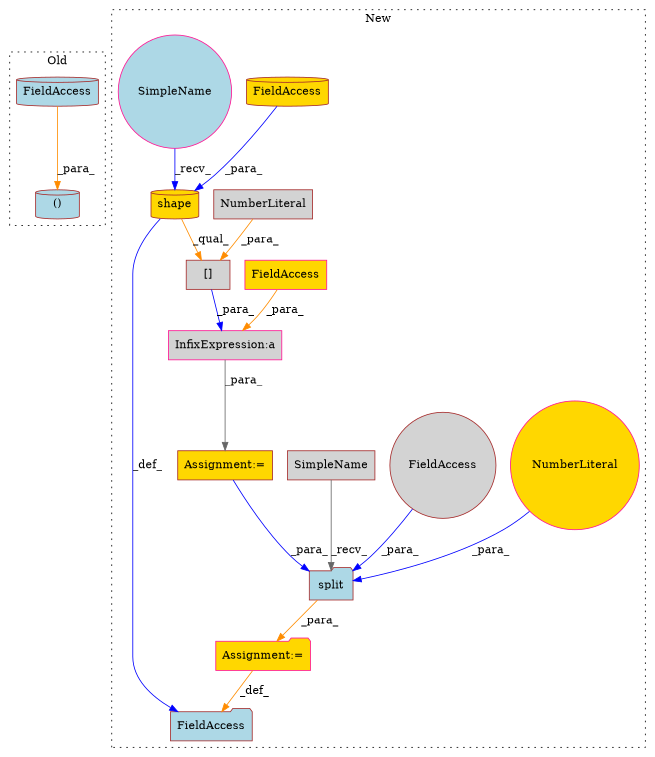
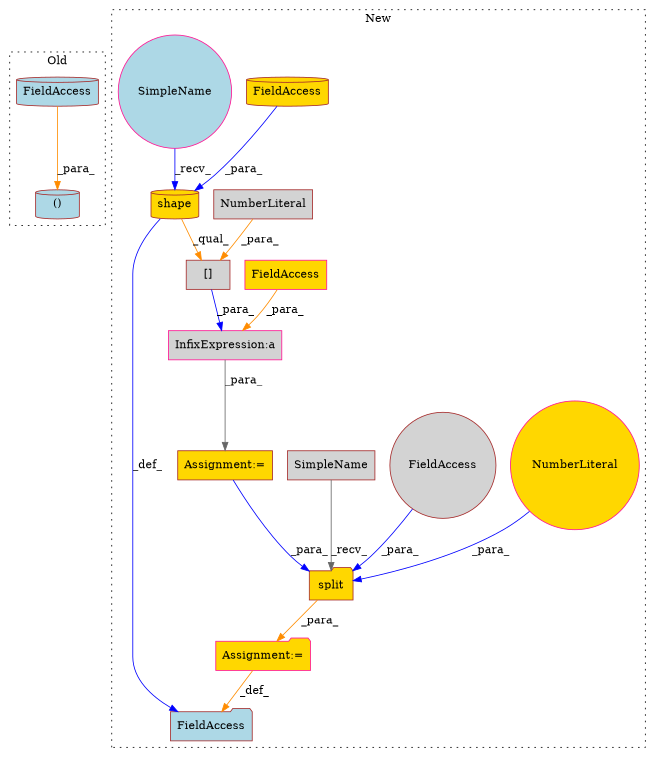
  digraph {
    node [a=22 l=1 shape=box style=filled fillcolor=gold color=brown]
    edge [color=blue]
    n1 [a=106 l=47 label="()" s=16072 shape=cylinder fillcolor=lightblue]
    n2 [l=17 label=FieldAccess s=16102 shape=cylinder fillcolor=lightblue]
    n3 [a=32 l="6,1" label=shape s="20767,20779" shape=cylinder]
    n4 [a=7 label="Assignment:=" s=20759]
    n5 [a=7 label="Assignment:=" s=20829 shape=folder color=deeppink]
    n6 [a=2 l="20,1" label="[]" s="20761,20782" fillcolor=lightgrey]
    n7 [a=34 label=NumberLiteral s=20781 fillcolor=lightgrey]
-   n8 [a=32 l="6,1" label=split s="20836,20857" shape=folder fillcolor=lightblue]
+   n8 [a=32 l="6,1" label=split s="20836,20857" shape=folder]
    n9 [a=27 l=3 label="InfixExpression:a" s=20783 fillcolor=lightgrey color=deeppink]
    n10 [a=34 label=NumberLiteral s=20856 shape=circle color=deeppink]
    n11 [l=6 label=FieldAccess s=20786 color=deeppink]
    n12 [l=6 label=FieldAccess s=20842 shape=circle fillcolor=lightgrey]
    n13 [l=6 label=FieldAccess s=20773 shape=cylinder]
    n14 [l=6 label=FieldAccess s=20823 shape=folder fillcolor=lightblue]
    n15 [a=42 l=5 label=SimpleName s=20830 fillcolor=lightgrey]
    n16 [a=42 l=5 label=SimpleName s=20761 shape=circle fillcolor=lightblue color=deeppink]
    subgraph cluster_1 {
      label=Old
      style=dotted
      n1
      n2
    }
    subgraph cluster_2 {
      label=New
      style=dotted
      n3
      n4
      n5
      n6
      n7
      n8
      n9
      n10
      n11
      n12
      n13
      n14
      n15
      n16
    }
    n2 -> n1 [label=_para_ color=darkorange]
    n3 -> n6 [label=_qual_ color=darkorange]
    n3 -> n14 [label=_def_]
    n4 -> n8 [label=_para_]
    n5 -> n14 [label=_def_ color=darkorange]
    n6 -> n9 [label=_para_]
    n7 -> n6 [label=_para_ color=darkorange]
    n8 -> n5 [label=_para_ color=darkorange]
    n9 -> n4 [label=_para_ color=gray40]
    n10 -> n8 [label=_para_]
    n11 -> n9 [label=_para_ color=darkorange]
    n12 -> n8 [label=_para_]
    n13 -> n3 [label=_para_]
    n15 -> n8 [label=_recv_ color=gray40]
    n16 -> n3 [label=_recv_]
  }
